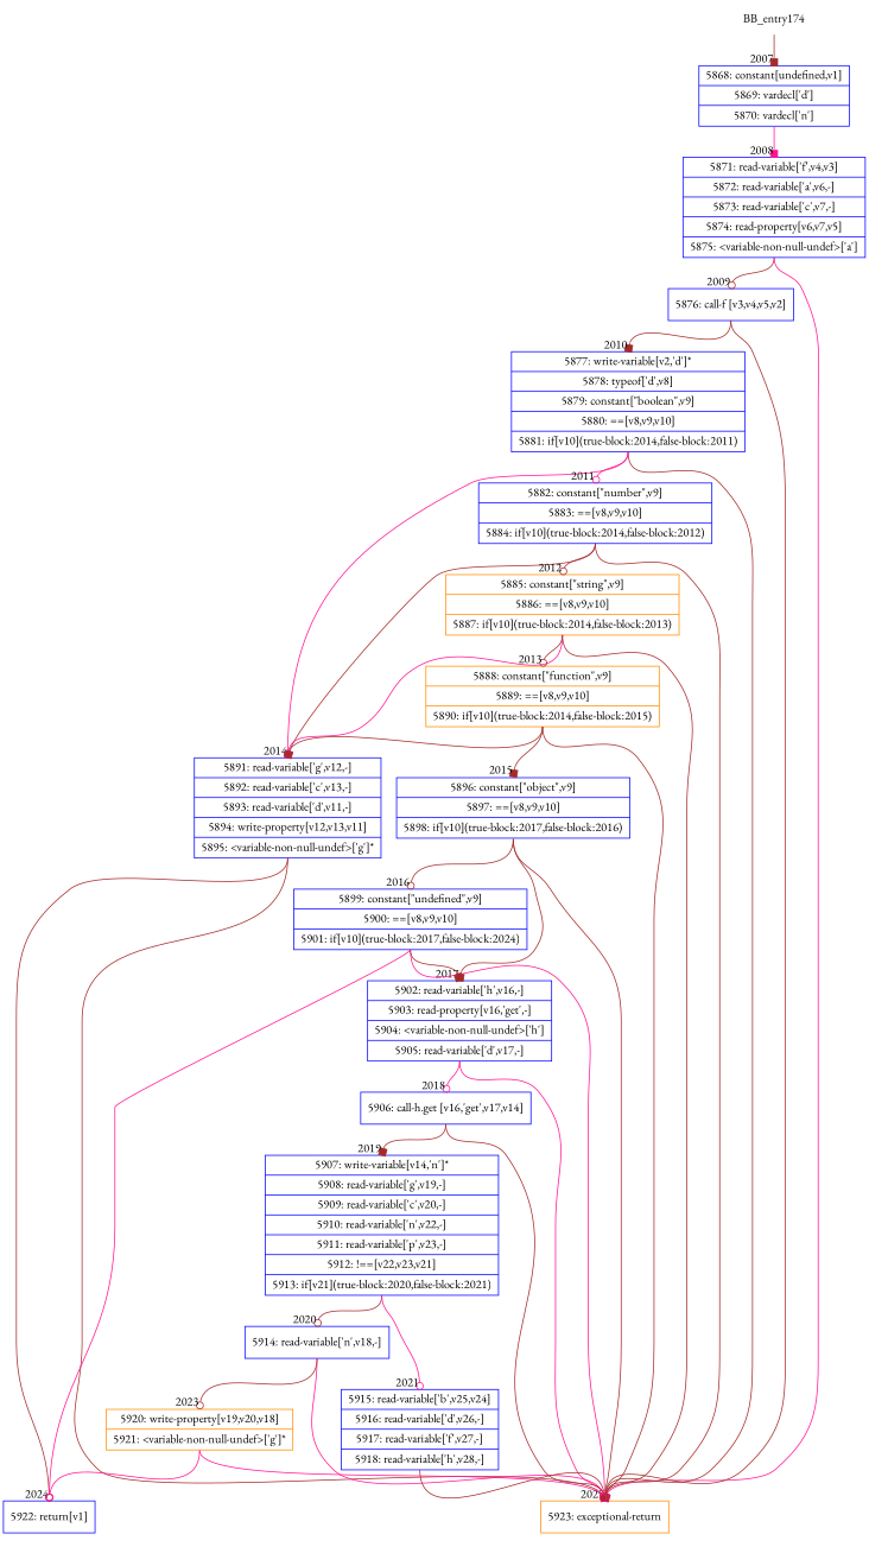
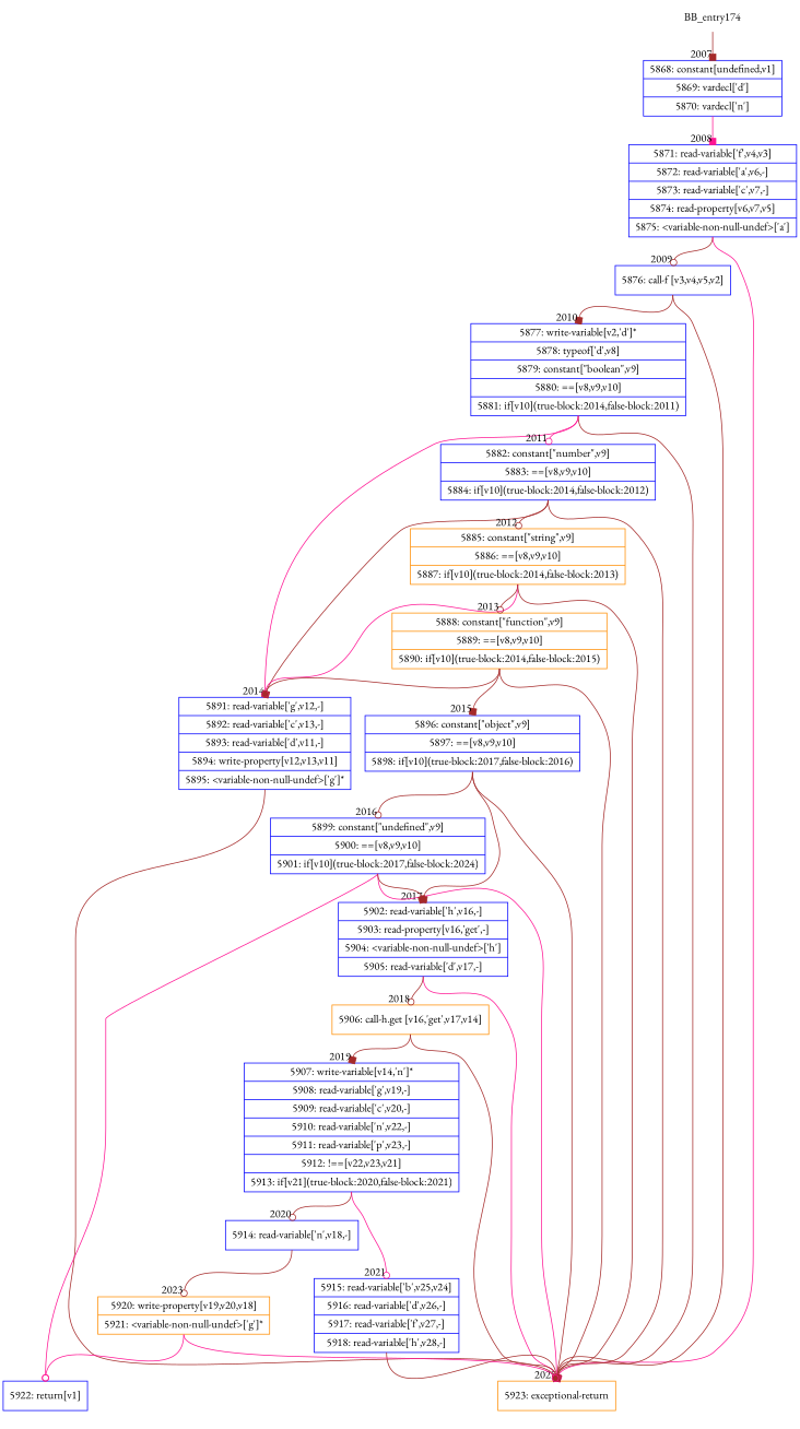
  digraph {
    fontname="EB Garamond"
    rankdir=TD
    node [color=blue fontname="EB Garamond" shape=record]
    edge [arrowhead=odot color=brown fontname="EB Garamond" headport=n tailport=s]
    n1 [label=BB_entry174 shape=none]
    n2 [label="{5868: constant[undefined,v1]|5869: vardecl['d']|5870: vardecl['n']}"]
    n3 [label="{5871: read-variable['f',v4,v3]|5872: read-variable['a',v6,-]|5873: read-variable['c',v7,-]|5874: read-property[v6,v7,v5]|5875: \<variable-non-null-undef\>['a']}"]
    n4 [label="{5876: call-f [v3,v4,v5,v2]}"]
    n5 [color=darkorange label="{5923: exceptional-return}"]
    n6 [label="{5877: write-variable[v2,'d']*|5878: typeof['d',v8]|5879: constant[\"boolean\",v9]|5880: ==[v8,v9,v10]|5881: if[v10](true-block:2014,false-block:2011)}"]
    n7 [label="{5891: read-variable['g',v12,-]|5892: read-variable['c',v13,-]|5893: read-variable['d',v11,-]|5894: write-property[v12,v13,v11]|5895: \<variable-non-null-undef\>['g']*}"]
    n8 [label="{5882: constant[\"number\",v9]|5883: ==[v8,v9,v10]|5884: if[v10](true-block:2014,false-block:2012)}"]
    n9 [label="{5922: return[v1]}"]
    n10 [color=darkorange label="{5885: constant[\"string\",v9]|5886: ==[v8,v9,v10]|5887: if[v10](true-block:2014,false-block:2013)}"]
    n11 [color=darkorange label="{5888: constant[\"function\",v9]|5889: ==[v8,v9,v10]|5890: if[v10](true-block:2014,false-block:2015)}"]
    n12 [label="{5896: constant[\"object\",v9]|5897: ==[v8,v9,v10]|5898: if[v10](true-block:2017,false-block:2016)}"]
    n13 [label="{5902: read-variable['h',v16,-]|5903: read-property[v16,'get',-]|5904: \<variable-non-null-undef\>['h']|5905: read-variable['d',v17,-]}"]
    n14 [label="{5899: constant[\"undefined\",v9]|5900: ==[v8,v9,v10]|5901: if[v10](true-block:2017,false-block:2024)}"]
-   n15 [label="{5906: call-h.get [v16,'get',v17,v14]}"]
+   n15 [color=darkorange label="{5906: call-h.get [v16,'get',v17,v14]}"]
    n16 [label="{5907: write-variable[v14,'n']*|5908: read-variable['g',v19,-]|5909: read-variable['c',v20,-]|5910: read-variable['n',v22,-]|5911: read-variable['p',v23,-]|5912: !==[v22,v23,v21]|5913: if[v21](true-block:2020,false-block:2021)}"]
    n17 [label="{5914: read-variable['n',v18,-]}"]
    n18 [label="{5915: read-variable['b',v25,v24]|5916: read-variable['d',v26,-]|5917: read-variable['f',v27,-]|5918: read-variable['h',v28,-]}"]
    n19 [color=darkorange label="{5920: write-property[v19,v20,v18]|5921: \<variable-non-null-undef\>['g']*}"]
    n1 -> n2 [arrowhead=box headlabel="    2007"]
    n2 -> n3 [arrowhead=box color=deeppink headlabel="      2008"]
    n3 -> n4 [headlabel="      2009"]
    n3 -> n5 [arrowhead=box color=deeppink headlabel="      2025"]
    n4 -> n5 [arrowhead=box]
    n4 -> n6 [arrowhead=box headlabel="      2010"]
    n6 -> n5 [arrowhead=box]
    n6 -> n7 [color=deeppink headlabel="      2014"]
    n6 -> n8 [color=deeppink headlabel="      2011"]
    n7 -> n5
-   n7 -> n9 [headlabel="      2024"]
    n8 -> n5
    n8 -> n7 [arrowhead=box]
    n8 -> n10 [headlabel="      2012"]
    n10 -> n5
    n10 -> n7 [color=deeppink]
    n10 -> n11 [headlabel="      2013"]
    n11 -> n5 [arrowhead=box]
    n11 -> n7
    n11 -> n12 [arrowhead=box headlabel="      2015"]
    n12 -> n5
    n12 -> n13 [arrowhead=box headlabel="      2017"]
    n12 -> n14 [headlabel="      2016"]
    n13 -> n5 [arrowhead=box color=deeppink]
-   n13 -> n15 [color=deeppink headlabel="      2018"]
+   n13 -> n15 [headlabel="      2018"]
    n14 -> n5 [arrowhead=box color=deeppink]
    n14 -> n9 [color=deeppink]
    n14 -> n13 [arrowhead=box]
    n15 -> n5 [arrowhead=box]
    n15 -> n16 [arrowhead=box headlabel="      2019"]
    n16 -> n17 [headlabel="      2020"]
    n16 -> n18 [color=deeppink headlabel="      2021"]
-   n17 -> n5 [arrowhead=box color=deeppink]
    n17 -> n19 [headlabel="      2023"]
    n18 -> n5 [arrowhead=box]
    n19 -> n5 [color=deeppink]
    n19 -> n9 [color=deeppink]
  }
